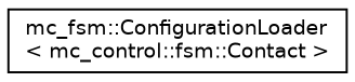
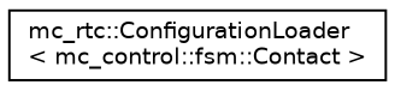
  digraph {
    rankdir=LR
-   n1 [color=black fillcolor=white fontname=Helvetica fontsize=10 height=0.2 label="mc_fsm::ConfigurationLoader\l\< mc_control::fsm::Contact \>" shape=record style=filled width=0.4]
+   n1 [color=black fillcolor=white fontname=Helvetica fontsize=10 height=0.2 label="mc_rtc::ConfigurationLoader\l\< mc_control::fsm::Contact \>" shape=record style=filled width=0.4]
  }
